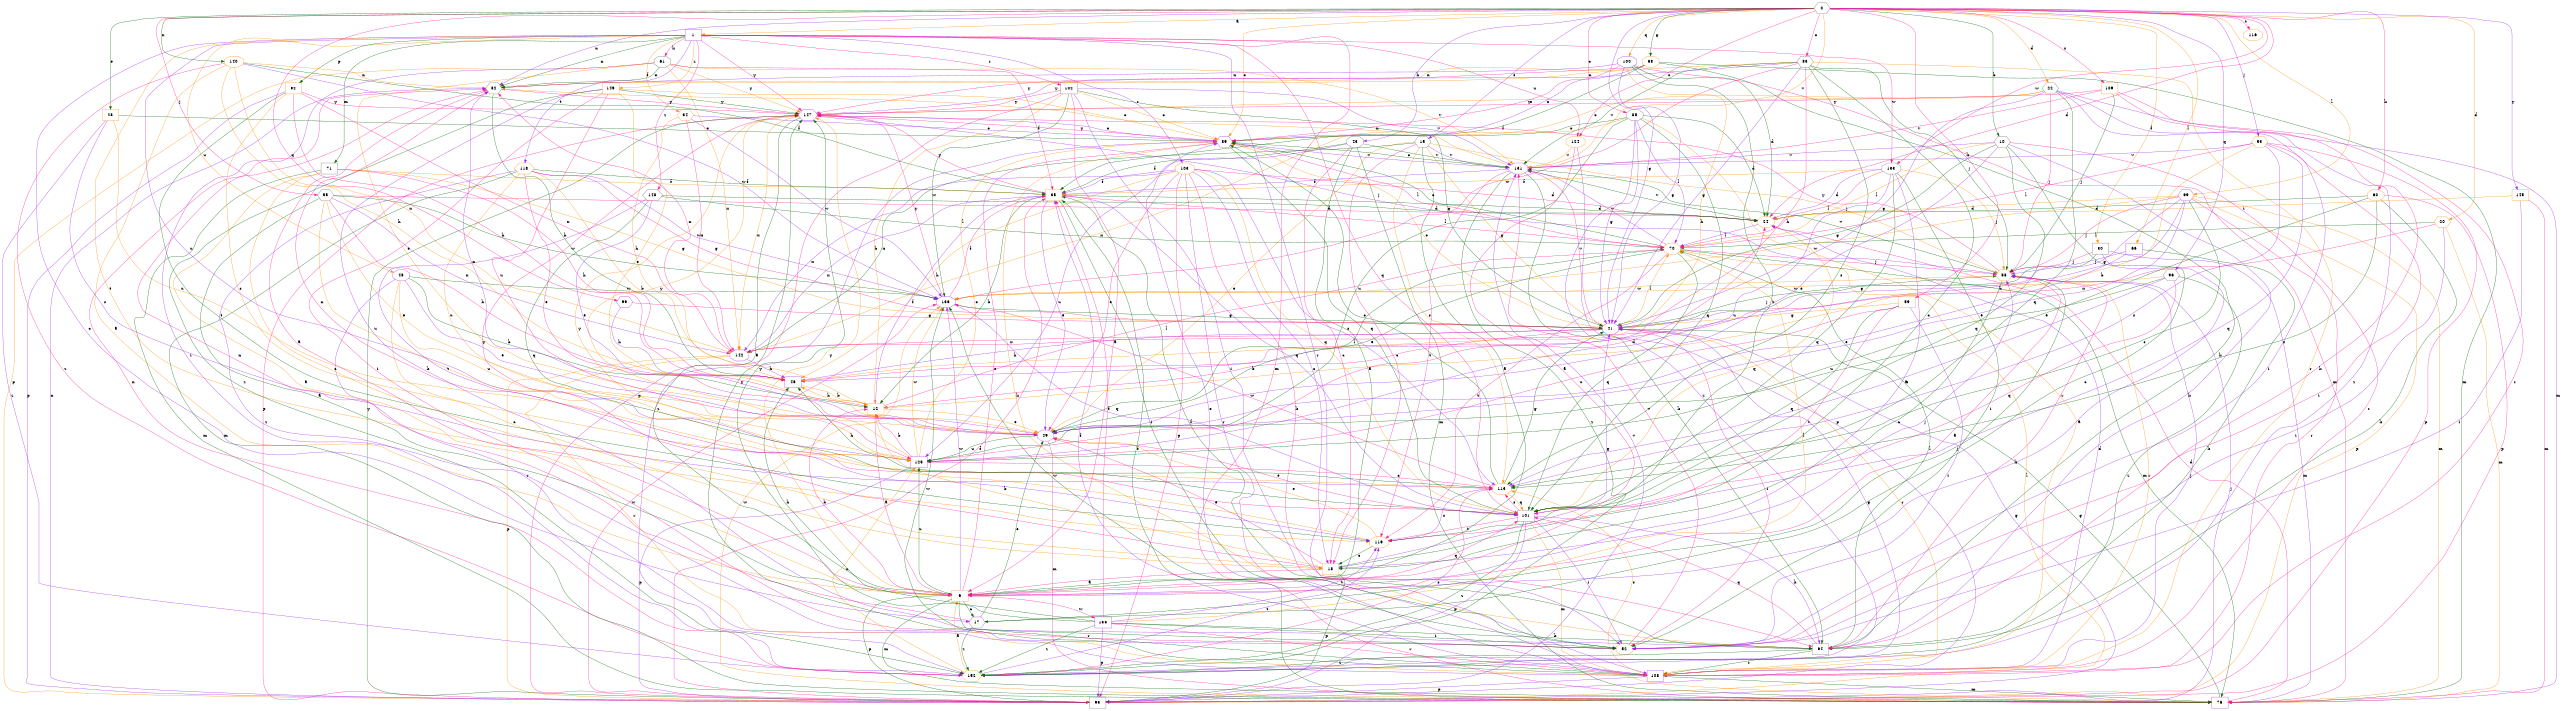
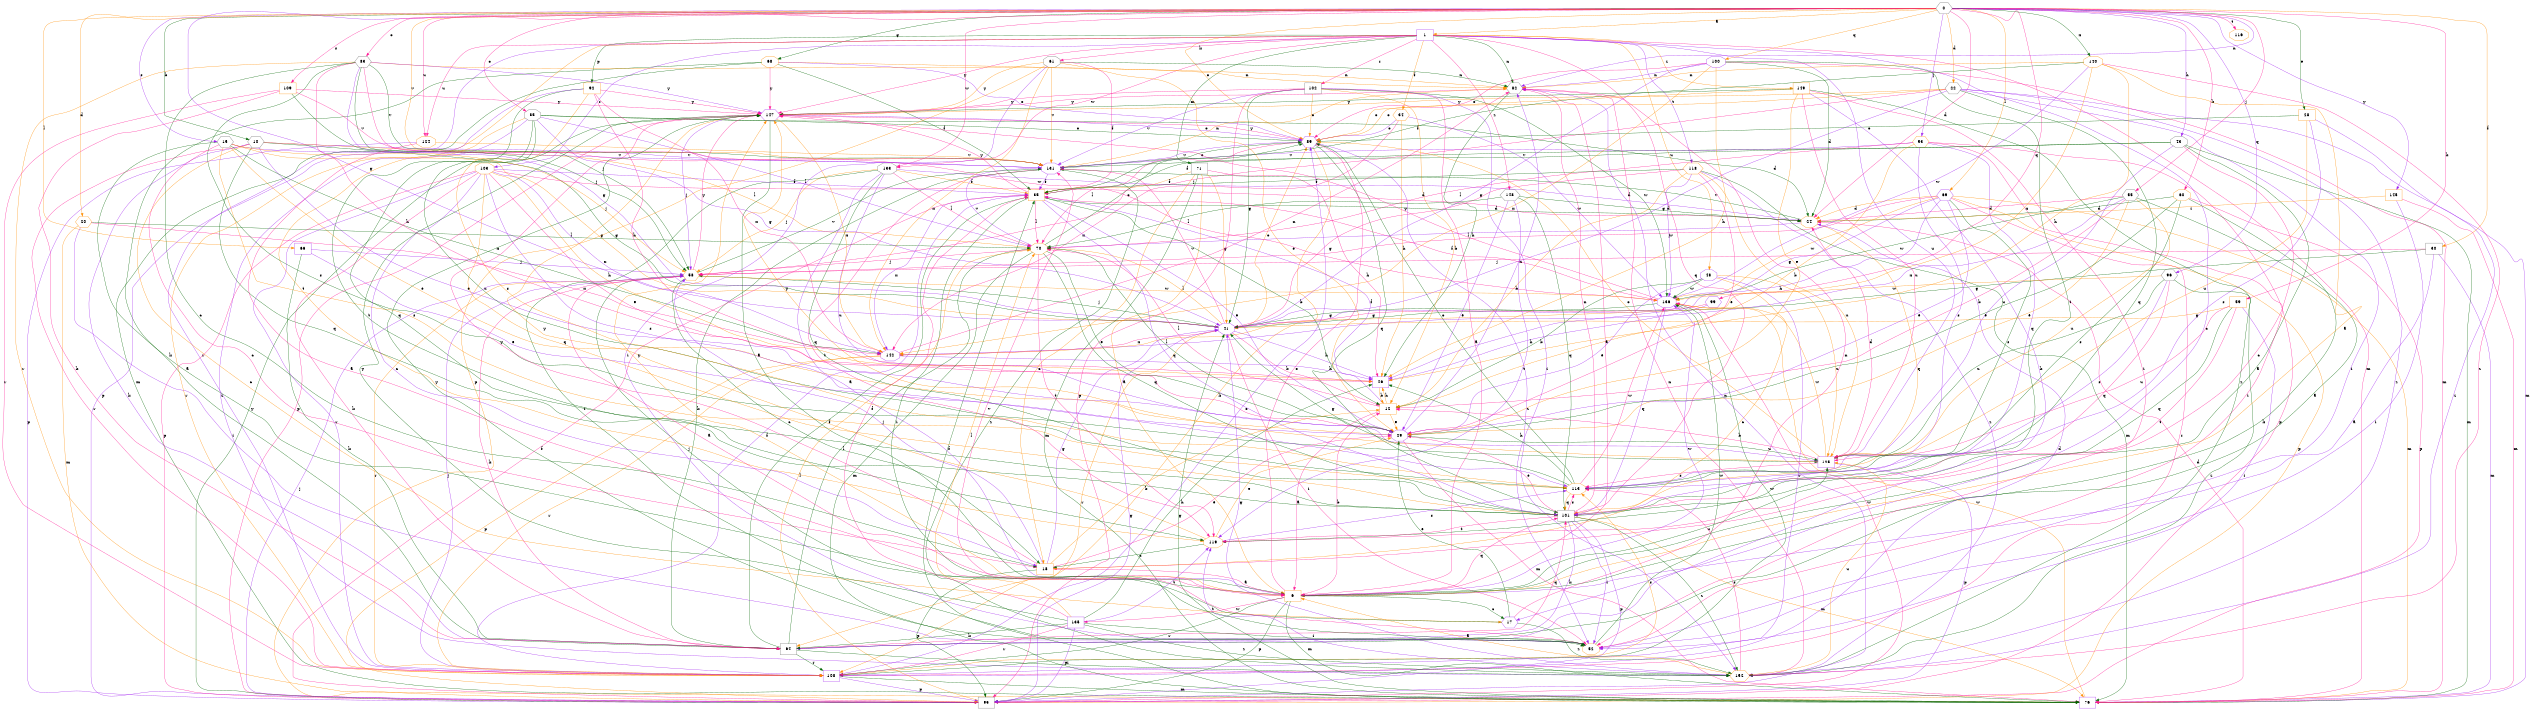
  strict digraph {
    node [color=darkorange shape=box]
    edge [color=deeppink]
    0 [color=gray40 shape=hexagon]
    1 [color=purple]
    10 [color=gray40 shape=hexagon]
    15 [color=gray40 shape=hexagon]
    20 [shape=hexagon]
    22 [color=gray40 shape=hexagon]
    24 [shape=octagon]
    28
    30 [color=gray40]
    41 [color=purple shape=octagon]
    43 [color=gray40 shape=octagon]
    53 [shape=hexagon]
    55 [color=gray40 shape=hexagon]
    59
    60 [shape=octagon]
    66 [color=purple]
    68 [shape=octagon]
    69 [color=purple shape=hexagon]
    82 [color=gray40 shape=hexagon]
    83 [color=gray40 shape=hexagon]
    85 [color=gray40 shape=octagon]
    89 [color=purple shape=hexagon]
    96 [color=gray40 shape=hexagon]
    99 [color=purple shape=hexagon]
    100 [color=purple shape=octagon]
    109
    116 [shape=octagon]
    124 [shape=octagon]
    131 [color=purple shape=octagon]
    133 [color=gray40 shape=octagon]
    140 [shape=octagon]
    145
    17 [color=purple shape=hexagon]
    34 [shape=hexagon]
    48 [color=purple shape=octagon]
    61 [color=gray40 shape=octagon]
    71 [color=gray40]
    76 [color=purple]
    92
    101 [color=gray40]
    102 [color=gray40]
    103 [shape=octagon]
    108 [color=purple]
    118 [shape=hexagon]
    119 [shape=octagon]
    125 [color=purple]
    147 [color=purple shape=hexagon]
    148 [color=gray40 shape=hexagon]
    149
    29 [color=purple shape=octagon]
    64 [color=gray40]
    70 [shape=octagon]
    6
    18
    58 [shape=hexagon]
    113 [shape=octagon]
    142 [color=purple shape=octagon]
    52 [shape=octagon]
    152 [shape=hexagon]
    12
    46 [color=purple]
    35
    95 [color=gray40]
    136 [color=purple shape=octagon]
    135 [color=purple]
    0 -> 1 [color=darkorange label=a]
    0 -> 10 [color=darkgreen label=b]
    0 -> 15 [color=purple label=s]
    0 -> 20 [color=darkorange label=d]
    0 -> 22 [color=darkorange label=d]
    0 -> 24 [label=d]
    0 -> 28 [color=darkgreen label=e]
    0 -> 30 [color=darkorange label=f]
    0 -> 41 [color=purple label=g]
    0 -> 43 [color=purple label=h]
    0 -> 53 [color=purple label=j]
    0 -> 55 [label=j]
    0 -> 59 [label=k]
    0 -> 60 [label=k]
    0 -> 66 [color=darkorange label=l]
    0 -> 68 [color=darkgreen label=g]
    0 -> 69 [color=darkorange label=l]
    0 -> 82 [color=purple label=n]
    0 -> 83 [label=o]
    0 -> 85 [label=o]
    0 -> 89 [color=darkorange label=o]
    0 -> 96 [color=purple label=q]
    0 -> 99 [label=q]
    0 -> 100 [color=darkorange label=q]
    0 -> 109 [label=s]
    0 -> 116 [label=t]
    0 -> 124 [label=u]
    0 -> 131 [color=darkorange label=v]
    0 -> 133 [label=w]
    0 -> 140 [color=darkgreen label=x]
    0 -> 145 [color=purple label=y]
    1 -> 82 [color=darkgreen label=n]
    1 -> 124 [label=u]
    1 -> 133 [label=w]
    1 -> 17 [color=purple label=c]
    1 -> 34 [color=darkorange label=f]
    1 -> 48 [color=darkorange label=u]
    1 -> 61 [label=k]
    1 -> 71 [color=darkgreen label=m]
    1 -> 76 [label=m]
    1 -> 92 [color=darkgreen label=p]
    1 -> 101 [label=q]
    1 -> 102 [label=r]
    1 -> 103 [color=purple label=r]
    1 -> 108 [color=purple label=r]
    1 -> 118 [color=purple label=t]
    1 -> 119 [color=darkorange label=t]
    1 -> 125 [color=purple label=u]
    1 -> 147 [label=y]
    1 -> 148 [label=z]
    1 -> 149 [color=darkorange label=z]
    10 -> 41 [color=darkgreen label=g]
    10 -> 131 [color=purple label=v]
-   10 -> 17 [color=darkgreen label=c]
+   10 -> 17 [color=darkorange label=c]
    10 -> 101 [color=darkgreen label=q]
    10 -> 108 [label=r]
    10 -> 29 [color=purple label=e]
    10 -> 64 [color=purple label=k]
    10 -> 70 [color=darkorange label=l]
    15 -> 41 [color=darkorange label=g]
    15 -> 131 [color=purple label=v]
    15 -> 29 [color=darkorange label=e]
    15 -> 6 [color=darkgreen label=a]
    15 -> 18 [label=c]
    15 -> 58 [color=darkorange label=j]
    15 -> 113 [color=darkorange label=s]
    15 -> 142 [color=darkgreen label=x]
    20 -> 76 [color=darkorange label=m]
    20 -> 70 [color=darkgreen label=l]
    20 -> 142 [label=x]
    20 -> 52 [color=purple label=i]
    22 -> 41 [color=purple label=g]
    22 -> 89 [color=darkorange label=o]
    22 -> 76 [color=purple label=m]
    22 -> 101 [color=darkgreen label=q]
    22 -> 147 [color=darkorange label=y]
    22 -> 58 [label=j]
    22 -> 52 [color=purple label=i]
    22 -> 152 [color=purple label=z]
    24 -> 131 [color=darkgreen label=v]
    24 -> 101 [color=darkorange label=q]
    24 -> 70 [color=purple label=l]
    28 -> 89 [color=darkgreen label=o]
    28 -> 125 [color=darkorange label=u]
    28 -> 113 [color=purple label=s]
    28 -> 152 [color=purple label=z]
    30 -> 41 [color=darkgreen label=g]
    30 -> 76 [color=purple label=m]
    30 -> 6 [color=purple label=a]
    30 -> 58 [label=j]
    41 -> 89 [color=darkorange label=o]
    41 -> 131 [label=v]
    41 -> 108 [color=darkorange label=r]
    41 -> 70 [color=darkorange label=l]
    41 -> 58 [color=darkgreen label=j]
    41 -> 142 [label=x]
    41 -> 52 [label=i]
    41 -> 12 [label=b]
    41 -> 46 [color=purple label=h]
    43 -> 131 [color=darkgreen label=v]
    43 -> 76 [color=darkgreen label=m]
    43 -> 125 [color=purple label=u]
    43 -> 6 [color=darkgreen label=a]
    43 -> 18 [label=c]
    43 -> 35 [color=darkgreen label=f]
    53 -> 131 [color=purple label=v]
    53 -> 101 [color=purple label=q]
    53 -> 70 [label=l]
    53 -> 113 [color=purple label=s]
    53 -> 52 [label=i]
    53 -> 12 [color=darkorange label=b]
    53 -> 95 [label=p]
    55 -> 24 [label=d]
    55 -> 125 [color=darkorange label=u]
    55 -> 29 [color=darkorange label=e]
    55 -> 6 [color=darkgreen label=a]
    55 -> 142 [color=purple label=x]
    55 -> 12 [label=b]
    55 -> 136 [color=darkgreen label=w]
    59 -> 41 [color=darkorange label=g]
    59 -> 101 [color=darkgreen label=q]
    59 -> 119 [label=t]
    59 -> 125 [label=u]
    59 -> 52 [color=purple label=i]
    60 -> 24 [color=darkgreen label=d]
    60 -> 29 [color=darkgreen label=e]
    60 -> 64 [color=darkgreen label=k]
    60 -> 113 [color=darkgreen label=s]
    60 -> 95 [label=p]
    66 -> 29 [color=purple label=e]
    66 -> 64 [color=darkgreen label=k]
    66 -> 58 [color=purple label=j]
    68 -> 82 [color=darkorange label=n]
    68 -> 89 [color=purple label=o]
    68 -> 76 [color=darkgreen label=m]
    68 -> 147 [label=y]
    68 -> 64 [color=darkgreen label=k]
    68 -> 35 [color=darkgreen label=f]
    69 -> 24 [color=darkorange label=d]
    69 -> 41 [color=purple label=g]
    69 -> 76 [color=darkorange label=m]
    69 -> 108 [label=r]
    69 -> 29 [color=purple label=e]
    69 -> 58 [label=j]
    69 -> 113 [color=darkgreen label=s]
    69 -> 46 [color=purple label=h]
    69 -> 95 [color=darkorange label=p]
    69 -> 136 [color=darkorange label=w]
    82 -> 147 [label=y]
    82 -> 6 [label=a]
    82 -> 46 [color=darkgreen label=h]
    83 -> 41 [color=purple label=g]
    83 -> 82 [color=darkorange label=n]
    83 -> 131 [color=darkgreen label=v]
    83 -> 108 [color=darkorange label=r]
    83 -> 147 [color=purple label=y]
    83 -> 18 [color=darkgreen label=c]
    83 -> 58 [color=darkgreen label=j]
    83 -> 113 [color=darkgreen label=s]
    83 -> 46 [label=h]
    83 -> 136 [label=w]
    85 -> 24 [color=darkgreen label=d]
    85 -> 41 [color=purple label=g]
    85 -> 89 [color=darkgreen label=o]
    85 -> 101 [color=darkgreen label=q]
    85 -> 108 [color=darkorange label=r]
    85 -> 125 [color=darkgreen label=u]
    85 -> 70 [color=purple label=l]
-   85 -> 142 [color=darkorange label=x]
+   100 -> 142 [color=darkorange label=x]
    85 -> 152 [color=purple label=z]
    89 -> 131 [color=purple label=v]
    89 -> 101 [color=darkgreen label=q]
    89 -> 147 [label=y]
    89 -> 64 [color=darkorange label=k]
    89 -> 70 [label=l]
    89 -> 152 [color=purple label=z]
    96 -> 101 [label=q]
    96 -> 125 [color=darkgreen label=u]
    96 -> 113 [color=purple label=s]
    96 -> 152 [color=darkgreen label=z]
    96 -> 136 [color=darkorange label=w]
    99 -> 41 [label=g]
    99 -> 46 [color=purple label=h]
    100 -> 24 [color=darkgreen label=d]
    100 -> 41 [color=purple label=g]
    100 -> 82 [color=purple label=n]
    100 -> 89 [label=o]
    100 -> 76 [label=m]
    100 -> 119 [color=darkgreen label=t]
    100 -> 46 [color=darkorange label=h]
    109 -> 131 [label=v]
    109 -> 108 [label=r]
    109 -> 147 [label=y]
    109 -> 64 [label=k]
    109 -> 58 [color=darkgreen label=j]
    124 -> 131 [color=darkorange label=v]
    124 -> 6 [label=a]
    124 -> 95 [color=purple label=p]
    131 -> 82 [color=darkorange label=n]
    131 -> 89 [color=darkgreen label=o]
    131 -> 119 [label=t]
    131 -> 64 [color=darkgreen label=k]
    131 -> 152 [color=darkgreen label=z]
    131 -> 35 [color=purple label=f]
    133 -> 24 [color=purple label=d]
    133 -> 101 [color=darkgreen label=q]
    133 -> 125 [color=purple label=u]
    133 -> 70 [label=l]
    133 -> 6 [color=purple label=a]
    133 -> 58 [color=darkorange label=j]
    133 -> 52 [color=darkgreen label=i]
    133 -> 35 [color=darkorange label=f]
    140 -> 82 [color=darkorange label=n]
    140 -> 6 [color=darkorange label=a]
    140 -> 142 [color=darkorange label=x]
    140 -> 152 [label=z]
    140 -> 46 [color=darkorange label=h]
    140 -> 35 [color=darkgreen label=f]
    140 -> 136 [color=purple label=w]
    145 -> 24 [color=darkorange label=i]
    145 -> 76 [label=m]
    145 -> 52 [color=purple label=i]
    17 -> 82 [label=n]
    17 -> 29 [color=darkgreen label=e]
    17 -> 58 [color=darkgreen label=j]
    17 -> 152 [color=darkgreen label=z]
    34 -> 89 [color=purple label=o]
    34 -> 142 [label=x]
    34 -> 46 [color=darkorange label=h]
    34 -> 136 [color=purple label=w]
    48 -> 108 [color=purple label=r]
    48 -> 125 [color=darkorange label=u]
    48 -> 29 [color=purple label=e]
    48 -> 18 [color=darkorange label=c]
    48 -> 12 [color=darkgreen label=b]
    48 -> 136 [color=darkgreen label=w]
    61 -> 82 [color=darkgreen label=n]
    61 -> 131 [color=darkorange label=v]
    61 -> 147 [color=darkorange label=y]
    61 -> 29 [color=darkorange label=e]
    61 -> 142 [color=darkorange label=x]
    61 -> 52 [color=purple label=i]
    61 -> 35 [label=f]
    61 -> 95 [color=darkorange label=p]
    71 -> 41 [color=darkorange label=g]
    71 -> 76 [color=darkgreen label=m]
    71 -> 6 [color=darkorange label=a]
    71 -> 18 [color=darkorange label=c]
    71 -> 46 [label=h]
    71 -> 35 [color=darkorange label=f]
    76 -> 24 [label=d]
    76 -> 41 [color=darkgreen label=g]
    76 -> 35 [color=darkgreen label=f]
    76 -> 136 [color=darkorange label=w]
    92 -> 119 [color=darkgreen label=t]
    92 -> 147 [label=y]
    92 -> 113 [color=darkorange label=s]
    92 -> 142 [label=x]
    92 -> 46 [label=h]
    92 -> 95 [color=purple label=p]
    101 -> 82 [label=n]
    101 -> 76 [color=darkorange label=m]
    101 -> 119 [label=t]
    101 -> 29 [label=e]
    101 -> 64 [color=purple label=k]
    101 -> 113 [label=s]
    101 -> 52 [color=purple label=i]
    101 -> 152 [color=darkgreen label=z]
    101 -> 95 [color=purple label=p]
    102 -> 41 [color=darkgreen label=g]
    102 -> 89 [color=darkorange label=o]
    102 -> 131 [color=purple label=v]
    102 -> 147 [label=y]
    102 -> 6 [label=a]
    102 -> 52 [color=purple label=i]
    102 -> 12 [color=darkorange label=b]
    102 -> 95 [label=p]
    102 -> 136 [color=darkgreen label=w]
    103 -> 24 [label=d]
    103 -> 101 [color=darkorange label=q]
    103 -> 108 [color=purple label=r]
    103 -> 29 [label=e]
    103 -> 64 [label=k]
    103 -> 18 [color=purple label=c]
    103 -> 113 [color=purple label=s]
    103 -> 142 [color=purple label=x]
    103 -> 46 [color=darkorange label=h]
    103 -> 35 [color=purple label=f]
    103 -> 95 [label=p]
    108 -> 24 [color=purple label=d]
    108 -> 89 [color=purple label=o]
    108 -> 76 [color=darkgreen label=m]
    108 -> 58 [color=purple label=j]
    108 -> 113 [color=darkorange label=s]
    108 -> 35 [color=purple label=f]
    108 -> 95 [color=purple label=p]
    108 -> 136 [color=darkgreen label=w]
    118 -> 41 [label=g]
    118 -> 76 [color=darkgreen label=m]
    118 -> 125 [color=darkorange label=u]
    118 -> 29 [label=e]
    118 -> 152 [color=purple label=z]
    118 -> 12 [color=darkorange label=b]
    118 -> 35 [color=darkgreen label=f]
    118 -> 136 [color=purple label=w]
    119 -> 147 [color=darkorange label=y]
    119 -> 29 [color=darkorange label=e]
    119 -> 18 [color=darkgreen label=c]
    119 -> 113 [color=purple label=s]
    125 -> 24 [label=d]
    125 -> 89 [color=darkorange label=o]
    125 -> 147 [color=darkorange label=y]
    125 -> 113 [label=s]
    125 -> 12 [label=b]
    125 -> 95 [color=purple label=p]
    125 -> 136 [color=darkorange label=w]
    147 -> 89 [color=purple label=o]
    147 -> 6 [color=darkgreen label=a]
    147 -> 58 [color=purple label=j]
    147 -> 142 [color=darkorange label=x]
    147 -> 95 [label=p]
    148 -> 24 [color=darkgreen label=d]
    148 -> 101 [color=darkgreen label=q]
    148 -> 119 [color=purple label=t]
    148 -> 29 [color=purple label=e]
    148 -> 70 [color=darkgreen label=l]
    149 -> 89 [color=darkorange label=o]
    149 -> 125 [label=u]
    149 -> 147 [color=darkgreen label=y]
    149 -> 29 [color=darkorange label=e]
    149 -> 64 [color=purple label=k]
    149 -> 52 [label=i]
    149 -> 152 [color=darkgreen label=z]
    29 -> 82 [color=purple label=n]
    29 -> 76 [label=m]
    29 -> 125 [color=darkgreen label=u]
    29 -> 70 [color=darkgreen label=l]
    64 -> 101 [label=q]
    64 -> 108 [color=darkgreen label=r]
    64 -> 70 [color=darkgreen label=l]
    64 -> 152 [color=darkgreen label=z]
    64 -> 35 [color=darkgreen label=f]
    70 -> 89 [color=darkgreen label=o]
    70 -> 131 [color=purple label=v]
    70 -> 76 [color=darkgreen label=m]
    70 -> 101 [color=darkgreen label=q]
    70 -> 119 [label=t]
    70 -> 29 [color=darkgreen label=e]
    70 -> 58 [label=j]
    6 -> 89 [label=o]
    6 -> 17 [color=darkgreen label=c]
    6 -> 76 [color=darkgreen label=m]
    6 -> 101 [label=q]
    6 -> 108 [color=darkgreen label=r]
    6 -> 125 [color=darkgreen label=u]
    6 -> 147 [color=darkorange label=y]
    6 -> 12 [label=b]
    6 -> 95 [color=darkgreen label=p]
    6 -> 136 [color=purple label=w]
    6 -> 135 [label=w]
    18 -> 41 [color=purple label=g]
    18 -> 147 [label=y]
    18 -> 29 [label=e]
    18 -> 6 [label=a]
    18 -> 58 [color=purple label=j]
    18 -> 12 [color=darkorange label=b]
    18 -> 95 [color=darkgreen label=p]
    58 -> 131 [color=darkgreen label=v]
    58 -> 108 [color=darkorange label=r]
    58 -> 147 [label=y]
    58 -> 64 [label=k]
    58 -> 6 [label=a]
    58 -> 18 [color=darkgreen label=c]
    58 -> 136 [color=darkorange label=w]
    113 -> 41 [color=darkgreen label=g]
    113 -> 89 [color=darkgreen label=o]
    113 -> 101 [color=darkorange label=q]
    113 -> 46 [color=darkgreen label=h]
    113 -> 136 [label=w]
    142 -> 82 [label=n]
    142 -> 108 [color=darkorange label=r]
    142 -> 46 [color=purple label=h]
    142 -> 95 [color=darkorange label=p]
    52 -> 131 [label=v]
    52 -> 147 [color=darkgreen label=y]
    52 -> 136 [color=darkgreen label=w]
    152 -> 41 [color=purple label=g]
    152 -> 82 [label=n]
    152 -> 119 [color=purple label=t]
    152 -> 125 [color=darkorange label=u]
    152 -> 6 [color=darkorange label=a]
    152 -> 113 [label=s]
    12 -> 29 [color=darkorange label=e]
    12 -> 70 [label=l]
    12 -> 6 [label=a]
    12 -> 46 [color=darkorange label=h]
    12 -> 35 [color=purple label=f]
    46 -> 12 [color=darkorange label=b]
    35 -> 24 [color=darkgreen label=d]
    35 -> 101 [color=purple label=q]
    35 -> 147 [label=y]
    35 -> 29 [color=purple label=e]
    35 -> 70 [label=l]
    35 -> 142 [color=purple label=x]
    35 -> 52 [color=darkgreen label=i]
    35 -> 12 [color=darkgreen label=b]
    95 -> 41 [color=purple label=g]
    95 -> 82 [color=purple label=n]
-   95 -> 131 [color=purple label=v]
    95 -> 147 [color=darkgreen label=y]
    95 -> 70 [color=darkorange label=l]
    95 -> 58 [color=purple label=j]
    95 -> 35 [label=f]
    95 -> 136 [label=w]
    136 -> 41 [color=darkgreen label=g]
    136 -> 101 [color=purple label=q]
    136 -> 147 [label=y]
    136 -> 35 [label=f]
    135 -> 108 [label=r]
    135 -> 119 [color=purple label=t]
    135 -> 147 [color=darkgreen label=y]
    135 -> 64 [color=darkgreen label=k]
    135 -> 70 [color=darkorange label=l]
    135 -> 52 [color=darkgreen label=i]
    135 -> 152 [color=darkgreen label=z]
    135 -> 46 [color=darkgreen label=h]
    135 -> 35 [label=f]
    135 -> 95 [color=purple label=p]
  }
